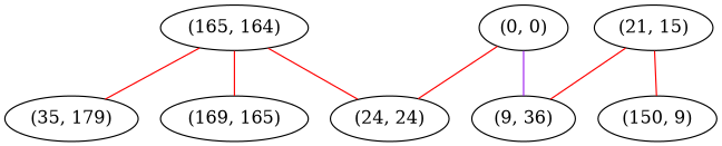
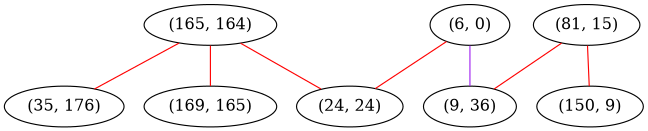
  graph {
    edge [color=red weight=1]
    "(165, 164)"
    "(24, 24)"
-   "(35, 176)" [label="(35, 179)"]
+   "(35, 176)"
    "(169, 165)"
    n5 [label="(150, 9)"]
-   "(21, 15)"
+   "(21, 15)" [label="(81, 15)"]
    n7 [label="(9, 36)"]
-   "(0, 0)"
+   "(0, 0)" [label="(6, 0)"]
    "(165, 164)" -- "(24, 24)"
    "(165, 164)" -- "(35, 176)"
    "(165, 164)" -- "(169, 165)"
    "(21, 15)" -- n5
    "(21, 15)" -- n7
    "(0, 0)" -- "(24, 24)"
    "(0, 0)" -- n7 [color=purple weight=4]
  }
